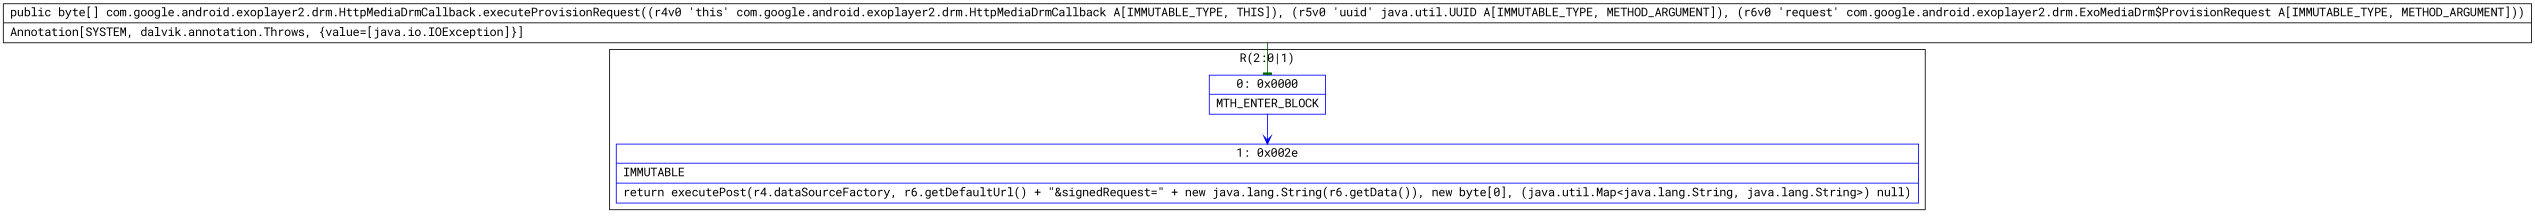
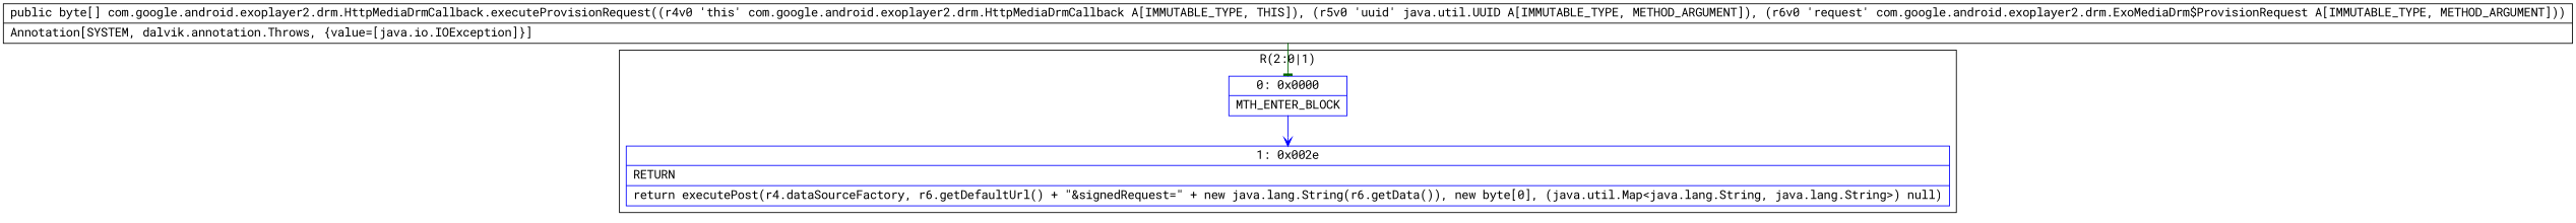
  digraph {
    fontname="Roboto Mono"
    node [color=blue shape=record fontname="Roboto Mono"]
    edge [fontname="Roboto Mono"]
    n1 [label="{0\:\ 0x0000|MTH_ENTER_BLOCK\l}"]
-   n2 [label="{1\:\ 0x002e|IMMUTABLE\l|return executePost(r4.dataSourceFactory, r6.getDefaultUrl() + \"&signedRequest=\" + new java.lang.String(r6.getData()), new byte[0], (java.util.Map\<java.lang.String, java.lang.String\>) null)\l}"]
+   n2 [label="{1\:\ 0x002e|RETURN\l|return executePost(r4.dataSourceFactory, r6.getDefaultUrl() + \"&signedRequest=\" + new java.lang.String(r6.getData()), new byte[0], (java.util.Map\<java.lang.String, java.lang.String\>) null)\l}"]
    n3 [label="{public byte[] com.google.android.exoplayer2.drm.HttpMediaDrmCallback.executeProvisionRequest((r4v0 'this' com.google.android.exoplayer2.drm.HttpMediaDrmCallback A[IMMUTABLE_TYPE, THIS]), (r5v0 'uuid' java.util.UUID A[IMMUTABLE_TYPE, METHOD_ARGUMENT]), (r6v0 'request' com.google.android.exoplayer2.drm.ExoMediaDrm$ProvisionRequest A[IMMUTABLE_TYPE, METHOD_ARGUMENT]))  | Annotation[SYSTEM, dalvik.annotation.Throws, \{value=[java.io.IOException]\}]\l}" color=""]
    subgraph cluster_1 {
      label="R(2:0|1)"
      n1
      n2
    }
    n1 -> n2 [color=blue arrowhead=vee]
    n3 -> n1 [color=darkgreen arrowhead=tee]
  }
